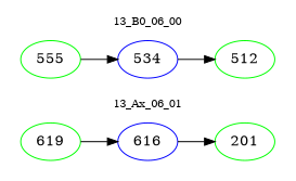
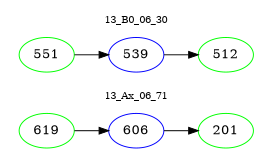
  digraph {
    rankdir=LR
    node [color=green]
    edge [color=black]
    n1 [label=619]
-   n2 [color=blue label=616]
+   n2 [color=blue label=606]
    n3 [label=201]
-   n4 [label=555]
-   n5 [color=blue label=534]
+   n4 [label=551]
+   n5 [color=blue label=539]
    n6 [label=512]
    subgraph cluster_1 {
      color=white
      fontsize=10
-     label="13_Ax_06_01"
+     label="13_Ax_06_71"
      n1
      n2
      n3
    }
    subgraph cluster_2 {
      color=white
      fontsize=10
-     label="13_B0_06_00"
+     label="13_B0_06_30"
      n4
      n5
      n6
    }
    n1 -> n2
    n2 -> n3
    n4 -> n5
    n5 -> n6
  }
